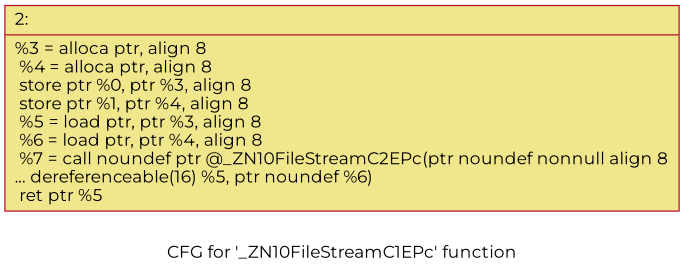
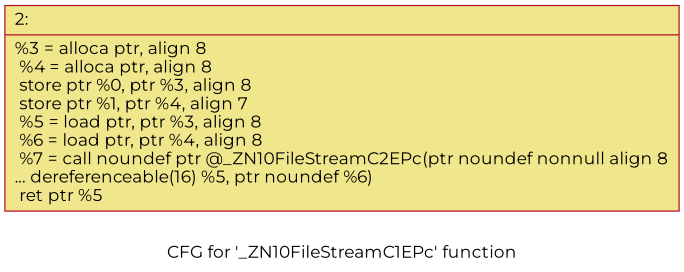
  digraph {
    label="CFG for '_ZN10FileStreamC1EPc' function"
    fontname=Montserrat
-   n1 [color="#b70d28ff" fillcolor=khaki fontname=Montserrat label="{2:\l|  %3 = alloca ptr, align 8\l  %4 = alloca ptr, align 8\l  store ptr %0, ptr %3, align 8\l  store ptr %1, ptr %4, align 8\l  %5 = load ptr, ptr %3, align 8\l  %6 = load ptr, ptr %4, align 8\l  %7 = call noundef ptr @_ZN10FileStreamC2EPc(ptr noundef nonnull align 8\l... dereferenceable(16) %5, ptr noundef %6)\l  ret ptr %5\l}" shape=record style=filled]
+   n1 [color="#b70d28ff" fillcolor=khaki fontname=Montserrat label="{2:\l|  %3 = alloca ptr, align 8\l  %4 = alloca ptr, align 8\l  store ptr %0, ptr %3, align 8\l  store ptr %1, ptr %4, align 7\l  %5 = load ptr, ptr %3, align 8\l  %6 = load ptr, ptr %4, align 8\l  %7 = call noundef ptr @_ZN10FileStreamC2EPc(ptr noundef nonnull align 8\l... dereferenceable(16) %5, ptr noundef %6)\l  ret ptr %5\l}" shape=record style=filled]
  }
